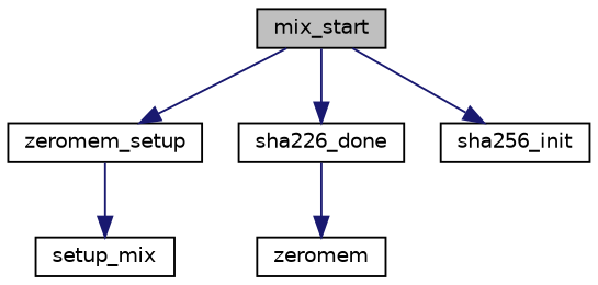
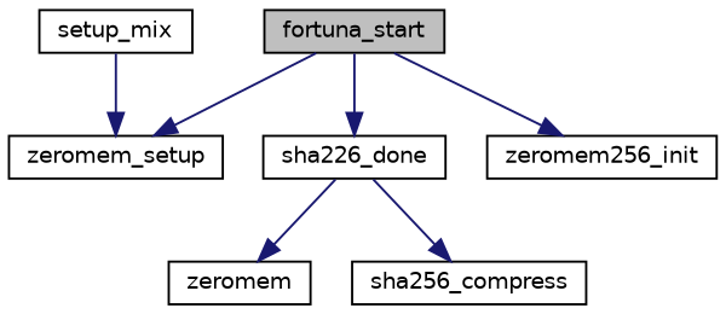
  digraph {
    rankdir=TB
    node [color=black fillcolor=white fontname=Helvetica fontsize=10 shape=record style=filled]
    edge [color=midnightblue fontname=Helvetica fontsize=10 labelfontname=Helvetica labelfontsize=10 style=solid]
-   n1 [fillcolor=grey75 fontcolor=black height=0.2 label=mix_start width=0.4]
+   n1 [fillcolor=grey75 fontcolor=black height=0.2 label=fortuna_start width=0.4]
    n2 [height=0.2 label=zeromem_setup width=0.4]
    n3 [height=0.2 label=sha226_done width=0.4]
-   n4 [height=0.2 label=sha256_init width=0.4]
+   n4 [height=0.2 label=zeromem256_init width=0.4]
    n5 [height=0.2 label=setup_mix width=0.4]
    n6 [height=0.2 label=zeromem width=0.4]
+   n7 [height=0.2 label=sha256_compress width=0.4]
    n1 -> n2
    n1 -> n3
    n1 -> n4
-   n2 -> n5
+   n5 -> n2
    n3 -> n6
+   n3 -> n7
  }
